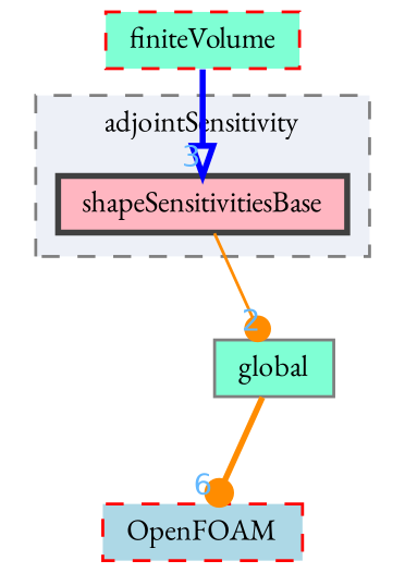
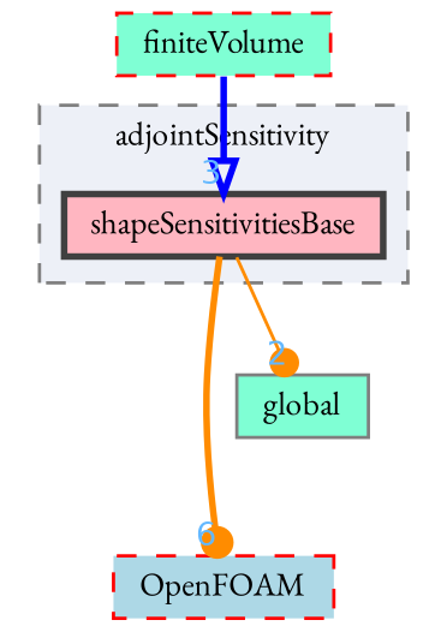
  digraph {
    compound=true
    fontname="EB Garamond"
    node [color=red fillcolor=aquamarine fontname="EB Garamond" fontsize=10 shape=box style="filled,dashed"]
    edge [arrowhead=dot color=darkorange fontcolor=steelblue1 fontname="EB Garamond" fontsize=10 labeldistance=1.5 labelfontname=Helvetica labelfontsize=10 style=bold]
    n1 [color=grey25 fillcolor=lightpink height=0.2 label=shapeSensitivitiesBase style="filled,bold" width=0.4]
    n2 [fillcolor=lightblue height=0.2 label=OpenFOAM width=0.4]
    n3 [color=grey50 height=0.2 label=global style=filled width=0.4]
    n4 [height=0.2 label=finiteVolume width=0.4]
    subgraph cluster_1 {
      bgcolor="#edf0f7"
      fontsize=10
      label=adjointSensitivity
      pencolor=grey50
      style="filled,dashed"
      n1
    }
-   n3 -> n2 [headlabel=6]
+   n1 -> n2 [headlabel=6]
    n1 -> n3 [headlabel=2 style=solid]
    n4 -> n1 [arrowhead=onormal color=blue headlabel=3]
  }
